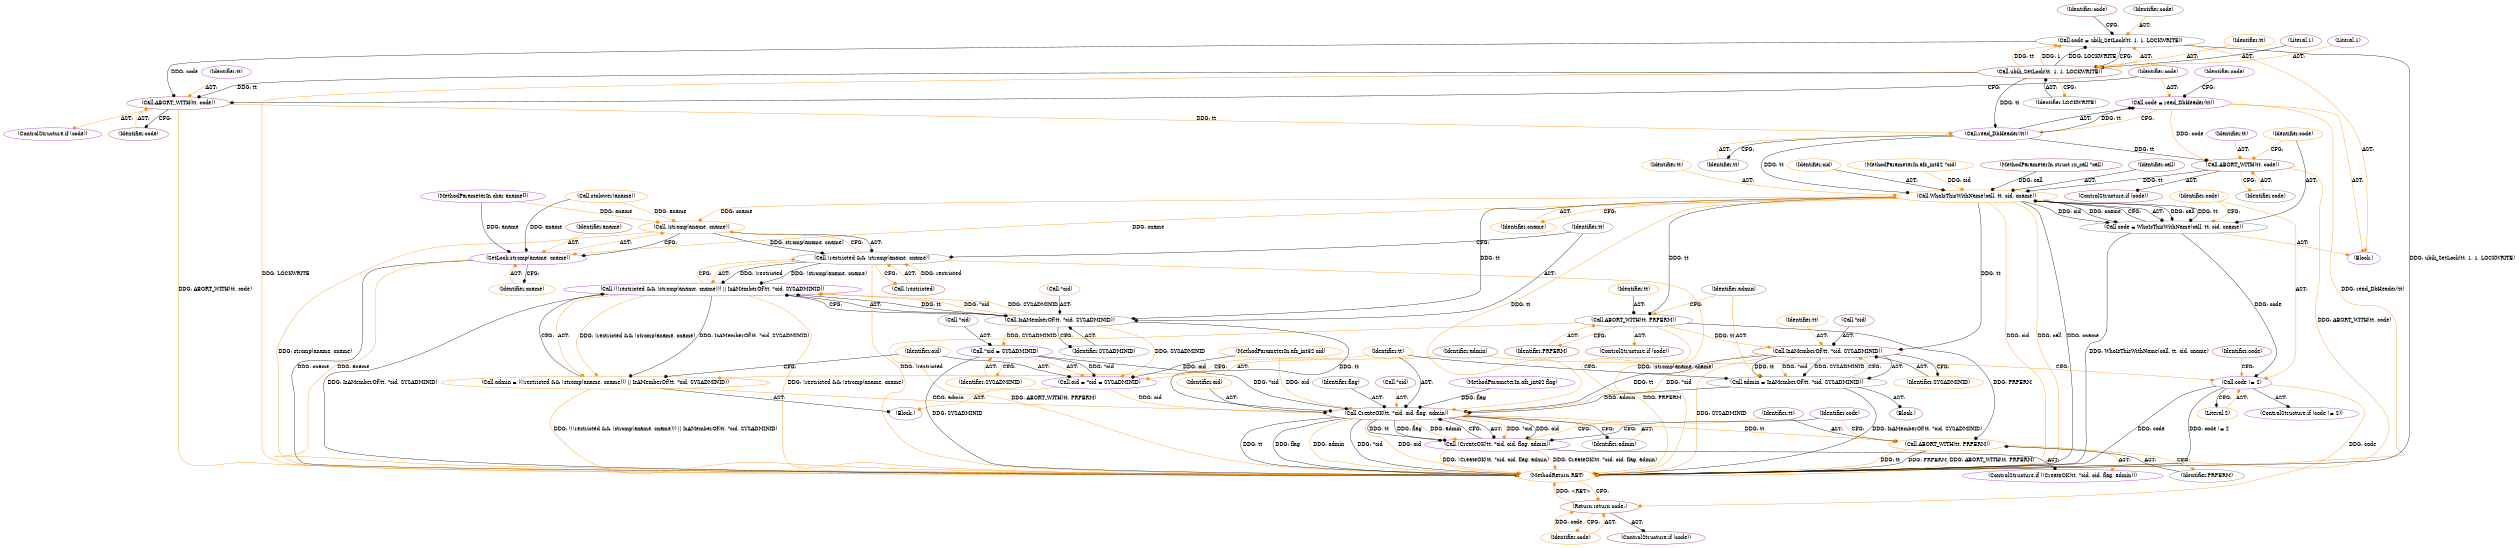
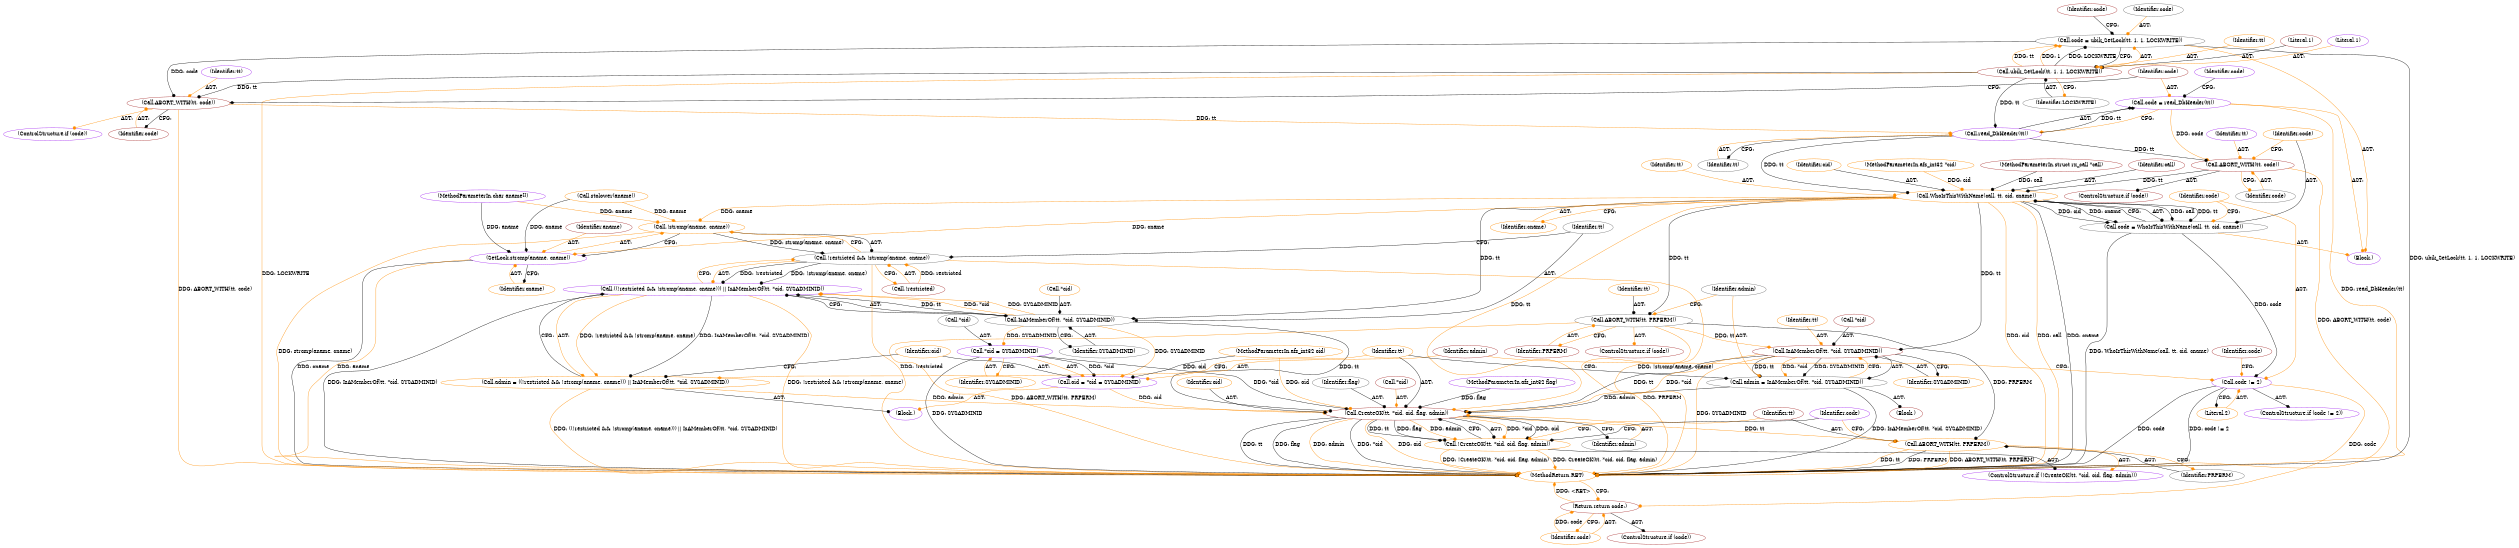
  digraph {
    node [color=darkorange]
    edge [arrowhead=diamond color=darkorange]
    n1 [color=purple label="(Call,code = read_DbHeader(tt))"]
    n2 [color=purple label="(Call,read_DbHeader(tt))"]
    n3 [color=brown label="(Call,ABORT_WITH(tt, code))"]
    n4 [label="(MethodReturn,RET)"]
    n5 [color=purple label="(Block,)"]
    n6 [label="(Call,WhoIsThisWithName(call, tt, cid, cname))"]
    n7 [color=gray40 label="(Identifier,tt)"]
    n8 [color=gray40 label="(Identifier,code)"]
    n9 [color=brown label="(ControlStructure,if (code))"]
    n10 [color=brown label="(Return,return code;)"]
    n11 [color=gray40 label="(Call,code = WhoIsThisWithName(call, tt, cid, cname))"]
    n12 [color=gray40 label="(Call,ABORT_WITH(tt, PRPERM))"]
    n13 [color=brown label="(Call,IsAMemberOf(tt, *cid, SYSADMINID))"]
    n14 [color=brown label="(Call,CreateOK(tt, *cid, oid, flag, admin))"]
    n15 [label="(Call,!strcmp(aname, cname))"]
    n16 [color=purple label="(SetLock,strcmp(aname, cname))"]
    n17 [color=gray40 label="(Call,IsAMemberOf(tt, *cid, SYSADMINID))"]
    n18 [label="(Identifier,cname)"]
    n19 [color=brown label="(Call,ABORT_WITH(tt, code))"]
    n20 [color=purple label="(ControlStructure,if (code))"]
    n21 [color=brown label="(Identifier,code)"]
    n22 [color=brown label="(Call,ubik_SetLock(tt, 1, 1, LOCKWRITE))"]
    n23 [color=gray40 label="(Call,code = ubik_SetLock(tt, 1, 1, LOCKWRITE))"]
    n24 [color=gray40 label="(Identifier,LOCKWRITE)"]
    n25 [color=purple label="(Call,code != 2)"]
    n26 [label="(Call,ABORT_WITH(tt, PRPERM))"]
    n27 [color=brown label="(ControlStructure,if (code))"]
    n28 [color=brown label="(Identifier,PRPERM)"]
    n29 [color=gray40 label="(Call,admin = IsAMemberOf(tt, *cid, SYSADMINID))"]
    n30 [label="(Identifier,SYSADMINID)"]
-   n31 [color=purple label="(Call,!CreateOK(tt, *cid, oid, flag, admin))"]
+   n31 [label="(Call,!CreateOK(tt, *cid, oid, flag, admin))"]
    n32 [color=gray40 label="(Identifier,admin)"]
    n33 [color=gray40 label="(Call,!restricted && !strcmp(aname, cname))"]
    n34 [label="(Identifier,cname)"]
    n35 [color=purple label="(Call,((!restricted && !strcmp(aname, cname))) || IsAMemberOf(tt, *cid, SYSADMINID))"]
    n36 [color=purple label="(Call,oid = *cid = SYSADMINID)"]
    n37 [color=purple label="(Call,*cid = SYSADMINID)"]
    n38 [color=gray40 label="(Identifier,SYSADMINID)"]
    n39 [color=purple label="(ControlStructure,if (code != 2))"]
    n40 [label="(Literal,2)"]
    n41 [label="(Identifier,code)"]
    n42 [color=brown label="(ControlStructure,if (code))"]
    n43 [color=purple label="(ControlStructure,if (!CreateOK(tt, *cid, oid, flag, admin)))"]
    n44 [color=gray40 label="(Identifier,PRPERM)"]
    n45 [color=brown label="(Block,)"]
    n46 [color=brown label="(Call,!restricted)"]
    n47 [label="(Call,admin = ((!restricted && !strcmp(aname, cname))) || IsAMemberOf(tt, *cid, SYSADMINID))"]
    n48 [color=purple label="(Block,)"]
    n49 [label="(Identifier,SYSADMINID)"]
    n50 [color=brown label="(Identifier,admin)"]
    n51 [color=purple label="(Identifier,code)"]
    n52 [label="(Identifier,tt)"]
    n53 [color=brown label="(Identifier,tt)"]
    n54 [label="(Identifier,code)"]
    n55 [color=brown label="(Call,*cid)"]
    n56 [label="(Identifier,tt)"]
    n57 [label="(Call,stolower(aname))"]
    n58 [color=gray40 label="(Identifier,flag)"]
    n59 [color=purple label="(Identifier,tt)"]
    n60 [color=purple label="(Identifier,code)"]
    n61 [label="(Identifier,tt)"]
    n62 [color=brown label="(Call,*cid)"]
    n63 [color=brown label="(Identifier,aname)"]
    n64 [color=brown label="(Identifier,code)"]
    n65 [label="(Identifier,code)"]
    n66 [label="(Identifier,cid)"]
    n67 [color=brown label="(Identifier,code)"]
    n68 [color=gray40 label="(Identifier,tt)"]
    n69 [label="(Identifier,tt)"]
    n70 [color=purple label="(MethodParameterIn,char aname[])"]
    n71 [color=brown label="(Identifier,code)"]
    n72 [label="(MethodParameterIn,afs_int32 *cid)"]
    n73 [color=purple label="(Identifier,tt)"]
    n74 [color=brown label="(MethodParameterIn,struct rx_call *call)"]
    n75 [label="(MethodParameterIn,afs_int32 oid)"]
    n76 [color=purple label="(MethodParameterIn,afs_int32 flag)"]
    n77 [color=brown label="(Identifier,call)"]
    n78 [label="(Identifier,oid)"]
    n79 [color=brown label="(Literal,1)"]
    n80 [label="(Identifier,oid)"]
    n81 [color=purple label="(Literal,1)"]
    n82 [color=gray40 label="(Identifier,code)"]
    n83 [label="(Identifier,tt)"]
    n84 [color=gray40 label="(Identifier,admin)"]
    n85 [color=gray40 label="(Call,*cid)"]
    n86 [label="(Call,*cid)"]
    n1 -> n2 [label="CFG: "]
    n1 -> n3 [label="DDG: code"]
    n1 -> n4 [label="DDG: read_DbHeader(tt)"]
    n1 -> n5 [arrowhead=dot label="AST: "]
    n2 -> n1 [color=black label="AST: "]
    n2 -> n1 [color=black label="DDG: tt"]
    n2 -> n3 [arrowhead=dot color=black label="DDG: tt"]
    n2 -> n6 [arrowhead=dot color=black label="DDG: tt"]
    n2 -> n7 [color=black label="CFG: "]
    n3 -> n4 [label="DDG: ABORT_WITH(tt, code)"]
    n3 -> n6 [color=black label="DDG: tt"]
    n3 -> n8 [arrowhead=dot label="CFG: "]
    n3 -> n9 [arrowhead=dot color=black label="AST: "]
    n4 -> n10 [arrowhead=dot label="CFG: "]
    n6 -> n4 [arrowhead=dot label="DDG: cid"]
    n6 -> n4 [label="DDG: call"]
    n6 -> n4 [arrowhead=dot color=black label="DDG: cname"]
    n6 -> n11 [arrowhead=dot color=black label="AST: "]
    n6 -> n11 [color=black label="DDG: call"]
    n6 -> n11 [arrowhead=dot color=black label="DDG: tt"]
    n6 -> n11 [color=black label="DDG: cid"]
    n6 -> n11 [color=black label="DDG: cname"]
    n6 -> n12 [arrowhead=dot color=black label="DDG: tt"]
    n6 -> n13 [color=black label="DDG: tt"]
    n6 -> n14 [label="DDG: tt"]
    n6 -> n15 [arrowhead=dot label="DDG: cname"]
    n6 -> n16 [label="DDG: cname"]
    n6 -> n17 [color=black label="DDG: tt"]
    n6 -> n18 [arrowhead=dot label="CFG: "]
    n7 -> n2 [arrowhead=dot label="AST: "]
    n8 -> n3 [label="AST: "]
    n10 -> n4 [label="DDG: <RET>"]
    n10 -> n41 [arrowhead=dot label="CFG: "]
    n10 -> n42 [color=black label="AST: "]
    n11 -> n4 [arrowhead=dot color=black label="DDG: WhoIsThisWithName(call, tt, cid, cname)"]
    n11 -> n5 [label="AST: "]
    n11 -> n6 [arrowhead=dot color=black label="CFG: "]
    n11 -> n25 [color=black label="DDG: code"]
    n12 -> n4 [arrowhead=dot label="DDG: ABORT_WITH(tt, PRPERM)"]
    n12 -> n4 [arrowhead=dot label="DDG: PRPERM"]
    n12 -> n13 [label="DDG: tt"]
    n12 -> n26 [arrowhead=dot color=black label="DDG: PRPERM"]
    n12 -> n27 [arrowhead=dot label="AST: "]
    n12 -> n28 [label="CFG: "]
    n13 -> n4 [label="DDG: SYSADMINID"]
    n13 -> n14 [arrowhead=dot color=black label="DDG: tt"]
    n13 -> n14 [label="DDG: *cid"]
    n13 -> n29 [color=black label="AST: "]
    n13 -> n29 [arrowhead=dot color=black label="DDG: tt"]
    n13 -> n29 [label="DDG: *cid"]
    n13 -> n29 [color=black label="DDG: SYSADMINID"]
    n13 -> n30 [color=black label="CFG: "]
    n14 -> n4 [color=black label="DDG: tt"]
    n14 -> n4 [arrowhead=dot color=black label="DDG: flag"]
    n14 -> n4 [arrowhead=dot label="DDG: admin"]
    n14 -> n4 [color=black label="DDG: *cid"]
    n14 -> n4 [label="DDG: oid"]
    n14 -> n26 [label="DDG: tt"]
    n14 -> n31 [arrowhead=dot color=black label="AST: "]
    n14 -> n31 [arrowhead=dot label="DDG: *cid"]
    n14 -> n31 [color=black label="DDG: oid"]
    n14 -> n31 [arrowhead=dot color=black label="DDG: tt"]
    n14 -> n31 [color=black label="DDG: flag"]
    n14 -> n31 [arrowhead=dot label="DDG: admin"]
    n14 -> n32 [arrowhead=dot color=black label="CFG: "]
    n15 -> n4 [arrowhead=dot label="DDG: strcmp(aname, cname)"]
    n15 -> n16 [color=black label="CFG: "]
    n15 -> n33 [arrowhead=dot color=black label="AST: "]
    n15 -> n33 [color=black label="DDG: strcmp(aname, cname)"]
    n16 -> n4 [arrowhead=dot color=black label="DDG: cname"]
    n16 -> n4 [label="DDG: aname"]
    n16 -> n15 [label="AST: "]
    n16 -> n34 [color=black label="CFG: "]
    n17 -> n14 [arrowhead=dot color=black label="DDG: tt"]
    n17 -> n35 [arrowhead=dot color=black label="AST: "]
    n17 -> n35 [color=black label="DDG: tt"]
    n17 -> n35 [arrowhead=dot label="DDG: *cid"]
    n17 -> n35 [label="DDG: SYSADMINID"]
    n17 -> n36 [label="DDG: SYSADMINID"]
    n17 -> n37 [arrowhead=dot label="DDG: SYSADMINID"]
    n17 -> n38 [arrowhead=dot color=black label="CFG: "]
    n18 -> n6 [arrowhead=dot label="AST: "]
    n19 -> n2 [label="DDG: tt"]
    n19 -> n4 [label="DDG: ABORT_WITH(tt, code)"]
    n19 -> n20 [arrowhead=dot label="AST: "]
    n19 -> n21 [color=black label="CFG: "]
    n21 -> n19 [arrowhead=dot label="AST: "]
    n22 -> n2 [color=black label="DDG: tt"]
    n22 -> n4 [arrowhead=dot label="DDG: LOCKWRITE"]
    n22 -> n19 [arrowhead=dot color=black label="DDG: tt"]
    n22 -> n23 [arrowhead=dot label="AST: "]
    n22 -> n23 [label="DDG: tt"]
    n22 -> n23 [label="DDG: 1"]
    n22 -> n23 [arrowhead=dot color=black label="DDG: LOCKWRITE"]
    n22 -> n24 [arrowhead=dot label="CFG: "]
    n23 -> n4 [arrowhead=dot color=black label="DDG: ubik_SetLock(tt, 1, 1, LOCKWRITE)"]
    n23 -> n5 [label="AST: "]
    n23 -> n19 [arrowhead=dot color=black label="DDG: code"]
    n23 -> n22 [arrowhead=dot color=black label="CFG: "]
    n24 -> n22 [arrowhead=dot color=black label="AST: "]
    n25 -> n4 [arrowhead=dot color=black label="DDG: code"]
    n25 -> n4 [color=black label="DDG: code != 2"]
    n25 -> n10 [arrowhead=dot label="DDG: code"]
    n25 -> n39 [color=black label="AST: "]
    n25 -> n40 [color=black label="CFG: "]
    n26 -> n4 [arrowhead=dot label="DDG: tt"]
    n26 -> n4 [color=black label="DDG: PRPERM"]
    n26 -> n4 [arrowhead=dot label="DDG: ABORT_WITH(tt, PRPERM)"]
    n26 -> n43 [label="AST: "]
    n26 -> n44 [label="CFG: "]
    n28 -> n12 [arrowhead=dot label="AST: "]
    n29 -> n4 [color=black label="DDG: IsAMemberOf(tt, *cid, SYSADMINID)"]
    n29 -> n13 [label="CFG: "]
    n29 -> n14 [color=black label="DDG: admin"]
    n29 -> n45 [arrowhead=dot color=black label="AST: "]
    n30 -> n13 [arrowhead=dot color=black label="AST: "]
    n31 -> n4 [label="DDG: !CreateOK(tt, *cid, oid, flag, admin)"]
    n31 -> n4 [label="DDG: CreateOK(tt, *cid, oid, flag, admin)"]
    n31 -> n14 [color=black label="CFG: "]
    n31 -> n43 [arrowhead=dot color=black label="AST: "]
    n32 -> n14 [label="AST: "]
    n33 -> n4 [arrowhead=dot label="DDG: !restricted"]
    n33 -> n4 [label="DDG: !strcmp(aname, cname)"]
    n33 -> n15 [label="CFG: "]
    n33 -> n35 [arrowhead=dot label="AST: "]
    n33 -> n35 [arrowhead=dot color=black label="DDG: !restricted"]
    n33 -> n35 [arrowhead=dot color=black label="DDG: !strcmp(aname, cname)"]
    n33 -> n46 [label="CFG: "]
    n34 -> n16 [arrowhead=dot label="AST: "]
    n35 -> n4 [arrowhead=dot label="DDG: !restricted && !strcmp(aname, cname)"]
    n35 -> n4 [color=black label="DDG: IsAMemberOf(tt, *cid, SYSADMINID)"]
    n35 -> n17 [color=black label="CFG: "]
    n35 -> n33 [arrowhead=dot label="CFG: "]
    n35 -> n47 [label="AST: "]
    n35 -> n47 [label="DDG: !restricted && !strcmp(aname, cname)"]
    n35 -> n47 [arrowhead=dot color=black label="DDG: IsAMemberOf(tt, *cid, SYSADMINID)"]
    n36 -> n14 [arrowhead=dot label="DDG: oid"]
    n36 -> n48 [arrowhead=dot label="AST: "]
    n37 -> n4 [arrowhead=dot color=black label="DDG: SYSADMINID"]
    n37 -> n14 [color=black label="DDG: *cid"]
    n37 -> n36 [label="AST: "]
    n37 -> n36 [arrowhead=dot color=black label="DDG: *cid"]
    n37 -> n49 [label="CFG: "]
    n38 -> n17 [color=black label="AST: "]
    n40 -> n25 [label="AST: "]
    n41 -> n10 [label="AST: "]
    n41 -> n10 [label="DDG: code"]
    n44 -> n26 [color=black label="AST: "]
    n46 -> n33 [arrowhead=dot label="AST: "]
    n46 -> n33 [label="DDG: restricted"]
    n47 -> n4 [arrowhead=dot label="DDG: ((!restricted && !strcmp(aname, cname))) || IsAMemberOf(tt, *cid, SYSADMINID)"]
    n47 -> n14 [label="DDG: admin"]
    n47 -> n35 [color=black label="CFG: "]
    n47 -> n48 [arrowhead=dot color=black label="AST: "]
    n49 -> n37 [label="AST: "]
    n50 -> n25 [label="CFG: "]
    n50 -> n47 [label="AST: "]
    n51 -> n1 [arrowhead=dot color=black label="CFG: "]
    n52 -> n22 [label="AST: "]
    n53 -> n26 [color=black label="AST: "]
    n53 -> n31 [arrowhead=dot label="CFG: "]
    n54 -> n3 [arrowhead=dot label="CFG: "]
    n54 -> n11 [color=black label="AST: "]
    n55 -> n13 [arrowhead=dot color=black label="AST: "]
    n56 -> n12 [arrowhead=dot color=black label="AST: "]
    n57 -> n15 [label="DDG: aname"]
    n57 -> n16 [color=black label="DDG: aname"]
    n58 -> n14 [arrowhead=dot color=black label="AST: "]
    n59 -> n19 [label="AST: "]
    n60 -> n26 [arrowhead=dot label="CFG: "]
    n60 -> n31 [color=black label="CFG: "]
    n61 -> n14 [arrowhead=dot color=black label="AST: "]
    n61 -> n29 [color=black label="CFG: "]
    n61 -> n36 [arrowhead=dot label="CFG: "]
    n62 -> n14 [label="AST: "]
    n63 -> n16 [label="AST: "]
    n64 -> n23 [color=black label="CFG: "]
    n65 -> n11 [label="CFG: "]
    n65 -> n25 [arrowhead=dot label="AST: "]
    n66 -> n6 [color=black label="AST: "]
    n67 -> n25 [label="CFG: "]
    n68 -> n17 [arrowhead=dot color=black label="AST: "]
    n68 -> n33 [color=black label="CFG: "]
    n69 -> n13 [label="AST: "]
    n70 -> n15 [arrowhead=dot label="DDG: aname"]
    n70 -> n16 [color=black label="DDG: aname"]
    n71 -> n1 [arrowhead=dot label="AST: "]
    n71 -> n19 [color=black label="CFG: "]
    n72 -> n6 [arrowhead=dot label="DDG: cid"]
    n73 -> n3 [arrowhead=dot label="AST: "]
    n74 -> n6 [arrowhead=dot color=black label="DDG: call"]
    n75 -> n14 [arrowhead=dot label="DDG: oid"]
    n75 -> n36 [arrowhead=dot color=black label="DDG: oid"]
    n76 -> n14 [arrowhead=dot color=black label="DDG: flag"]
    n77 -> n6 [arrowhead=dot color=black label="AST: "]
    n78 -> n14 [arrowhead=dot color=black label="AST: "]
    n79 -> n22 [arrowhead=dot color=black label="AST: "]
    n80 -> n36 [color=black label="AST: "]
    n80 -> n47 [arrowhead=dot color=black label="CFG: "]
    n81 -> n22 [arrowhead=dot label="AST: "]
    n82 -> n23 [arrowhead=dot label="AST: "]
    n83 -> n6 [arrowhead=dot label="AST: "]
    n84 -> n12 [label="CFG: "]
    n84 -> n29 [label="AST: "]
    n85 -> n37 [color=black label="AST: "]
    n86 -> n17 [color=black label="AST: "]
  }
